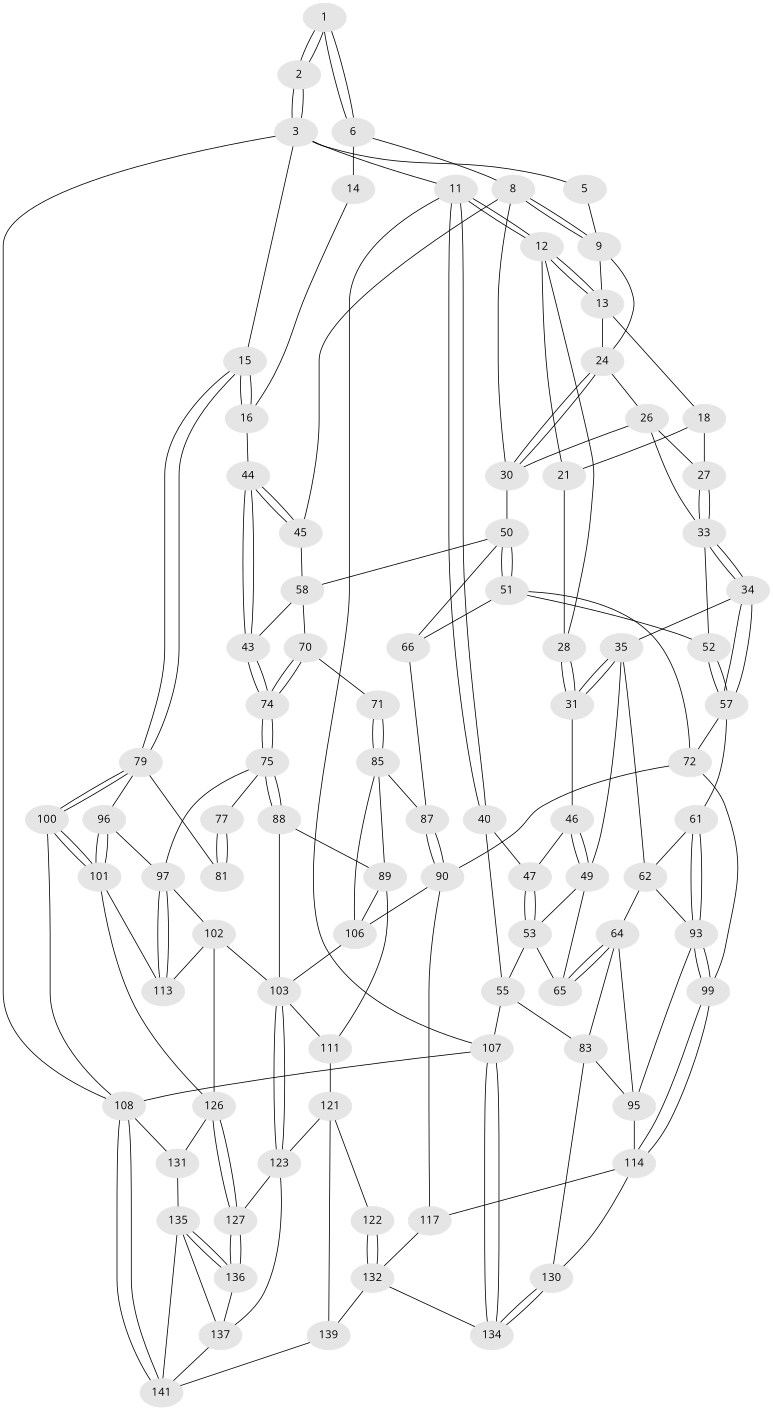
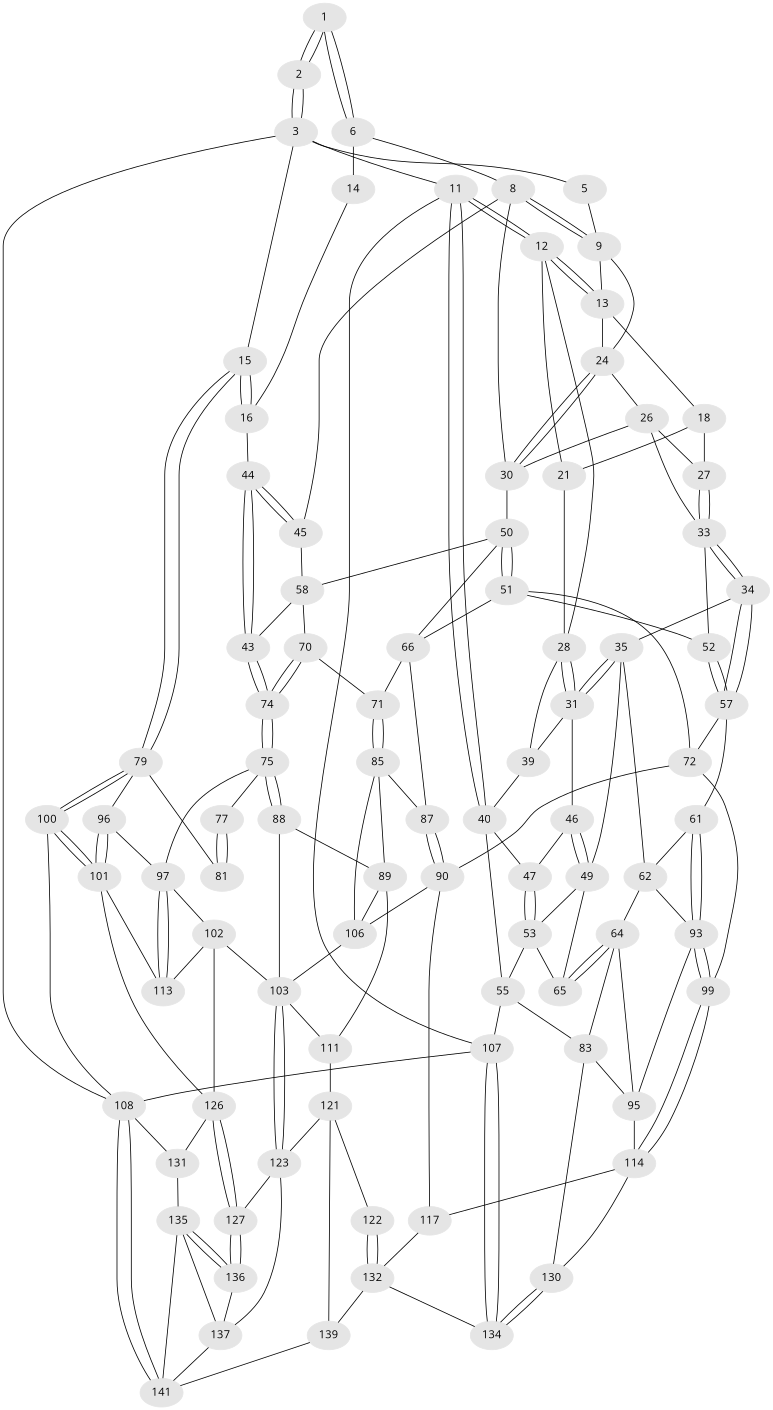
  graph {
    fontname="Open Sans"
    node [color=gray90 fontname="Open Sans" style=filled]
    edge [fontname="Open Sans"]
    1
    2
    6 [super="+7"]
    3 [super="+4"]
    8 [super="+42"]
    14 [super="+17"]
    5
    11
    15
    108 [super="+109"]
    9 [super="+10"]
    12 [super="+20"]
    40 [super="+41"]
    107
    16 [super="+43"]
    79 [super="+80"]
    131
    141 [super="+142"]
    13 [super="+19"]
    24 [super="+25"]
    30 [super="+31"]
    45
    50 [super="+59"]
    58 [super="+69"]
    18 [super="+22"]
    26 [super="+32"]
    21 [super="+23"]
    28 [super="+29"]
    47
    55 [super="+84"]
    134
    n32 [label=31 super="+38"]
+   39
    27
    44
    81
    96
    100
    n39 [label=43]
    33 [super="+37"]
    34
    52
    46
    51 [super="+68"]
    66 [super="+67"]
    35 [super="+48"]
    57 [super="+60"]
    49 [super="+56"]
    62 [super="+63"]
    72 [super="+92"]
    61
    53 [super="+54"]
    65
    93 [super="+94"]
    64 [super="+82"]
    83 [super="+128"]
    74
    70
    71
    87
    90 [super="+91"]
    99
    95 [super="+115"]
    130
    114 [super="+119"]
    85 [super="+86"]
    75 [super="+76"]
    89 [super="+105"]
    106 [super="+110"]
    117 [super="+118"]
    77 [super="+78"]
    88
    97 [super="+98"]
    103 [super="+104"]
    102 [super="+116"]
    113
    101 [super="+112"]
    111 [super="+120"]
    123 [super="+124"]
    121 [super="+125"]
    132 [super="+133"]
    126 [super="+129"]
    127
    137 [super="+138"]
    135 [super="+140"]
    122
    139
    136
    1 -- 2
    1 -- 2
    1 -- 6
    1 -- 6
    2 -- 3
    2 -- 3
    6 -- 8
    6 -- 14 [weight=2]
    3 -- 5
    3 -- 11
    3 -- 15
    3 -- 108
    8 -- 9
    8 -- 9
    8 -- 30
    8 -- 45
    14 -- 16
    5 -- 9
    11 -- 12
    11 -- 12
    11 -- 40
    11 -- 40
    11 -- 107
    15 -- 16
    15 -- 16
    15 -- 79
    15 -- 79
    108 -- 131
    108 -- 141
    108 -- 141
    9 -- 13
    9 -- 24
    12 -- 13
    12 -- 13
    12 -- 21
    12 -- 28
    40 -- 47
    40 -- 55
    107 -- 108
    107 -- 134
    107 -- 134
    16 -- 44
    79 -- 81
    79 -- 96
    79 -- 100
    79 -- 100
    131 -- 135
    13 -- 24
    13 -- 18
    24 -- 30
    24 -- 30
    24 -- 26
    30 -- 50
    45 -- 58
    50 -- 58
    50 -- 51
    50 -- 51
    50 -- 66
    58 -- n39
    58 -- 70
    18 -- 21
    18 -- 27
    26 -- 30
    26 -- 27
    26 -- 33
    21 -- 28
    28 -- n32
    28 -- n32
+   28 -- 39
    47 -- 53
    47 -- 53
    55 -- 107
    55 -- 83
+   n32 -- 39
    n32 -- 46
+   39 -- 40
    27 -- 33
    27 -- 33
    44 -- 45
    44 -- 45
    44 -- n39
    44 -- n39
    96 -- 97
    96 -- 101
    96 -- 101
    100 -- 108
    100 -- 101
    100 -- 101
    n39 -- 74
    n39 -- 74
    33 -- 34
    33 -- 34
    33 -- 52
    34 -- 35
    34 -- 57
    34 -- 57
    52 -- 57
    52 -- 57
    46 -- 47
    46 -- 49
    46 -- 49
    51 -- 52
    51 -- 66
    51 -- 72
+   66 -- 71
    66 -- 87
    35 -- n32
    35 -- n32
    35 -- 49
    35 -- 62
    57 -- 72
    57 -- 61
    49 -- 53
    49 -- 65
    62 -- 93
    62 -- 64
    72 -- 90
    72 -- 99
    61 -- 62
    61 -- 93
    61 -- 93
    53 -- 55
    53 -- 65
    93 -- 99
    93 -- 99
    93 -- 95
    64 -- 65
    64 -- 65
    64 -- 83
    64 -- 95
    83 -- 95
    83 -- 130
    74 -- 75
    74 -- 75
    70 -- 74
    70 -- 74
    70 -- 71
    71 -- 85
    71 -- 85
    87 -- 90
    87 -- 90
    90 -- 106
    90 -- 117
    99 -- 114
    99 -- 114
    95 -- 114
    130 -- 134
    130 -- 134
    114 -- 130
    114 -- 117
    85 -- 87
    85 -- 89
    85 -- 106
    75 -- 77
    75 -- 88
    75 -- 88
    75 -- 97
    89 -- 106
    89 -- 111
    106 -- 103
    117 -- 132
    77 -- 81 [weight=2]
    77 -- 81
    88 -- 89
    88 -- 103
    97 -- 102
    97 -- 113
    97 -- 113
    103 -- 111
    103 -- 123
    103 -- 123
    102 -- 103
    102 -- 113
    102 -- 126
    101 -- 113
    101 -- 126
    111 -- 121
    123 -- 127
    123 -- 137
    121 -- 123
    121 -- 122
    121 -- 139
    132 -- 134
    132 -- 139
    126 -- 131
    126 -- 127
    126 -- 127
    127 -- 136
    127 -- 136
    137 -- 141
    135 -- 141
    135 -- 137
    135 -- 136
    135 -- 136
    122 -- 132
    122 -- 132
    139 -- 141
    136 -- 137
  }
